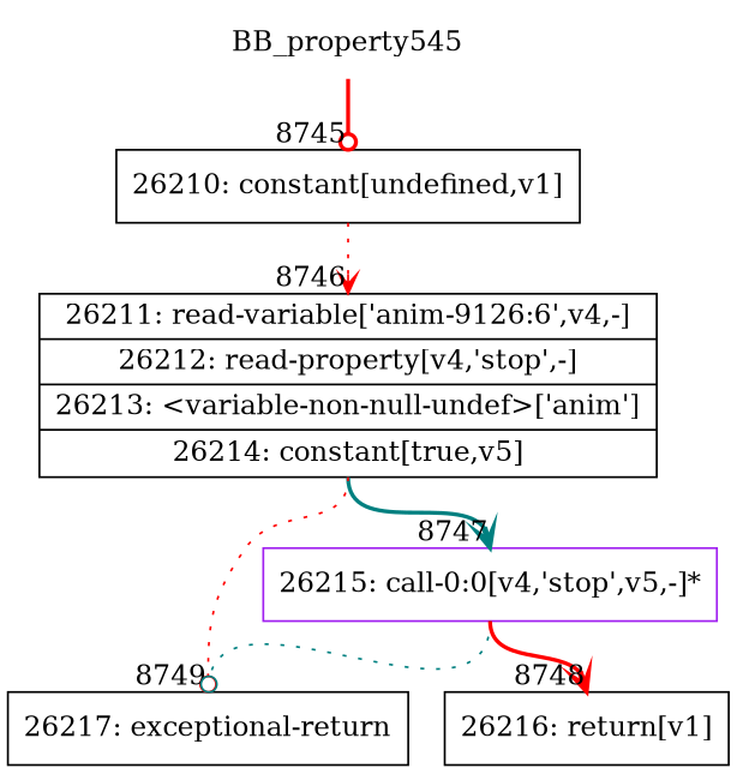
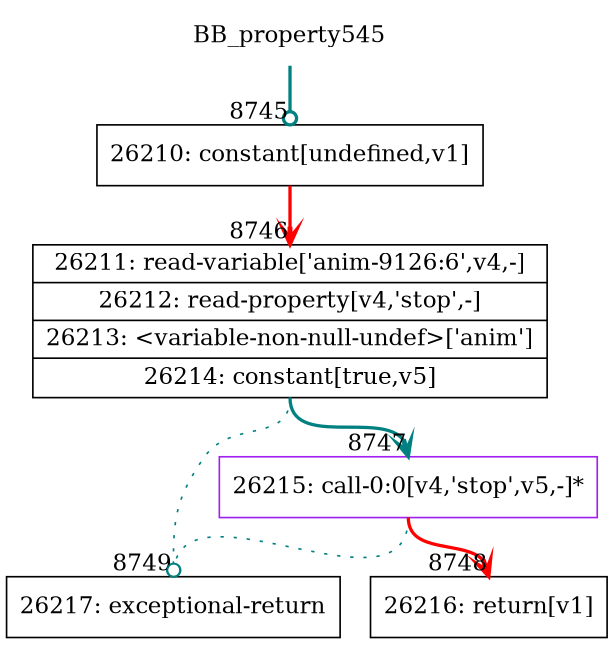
  digraph {
    rankdir=TD
    node [color=black shape=record]
    edge [arrowhead=odot color=teal headport=n style=bold tailport=s]
    n1 [color=red label=BB_property545 shape=none]
    n2 [label="{26210: constant[undefined,v1]}"]
    n3 [label="{26211: read-variable['anim-9126:6',v4,-]|26212: read-property[v4,'stop',-]|26213: \<variable-non-null-undef\>['anim']|26214: constant[true,v5]}"]
    n4 [color=purple label="{26215: call-0:0[v4,'stop',v5,-]*}"]
    n5 [label="{26217: exceptional-return}"]
    n6 [label="{26216: return[v1]}"]
-   n1 -> n2 [color=red headlabel="    8745"]
-   n2 -> n3 [arrowhead=vee color=red headlabel="      8746" style=dotted]
+   n1 -> n2 [headlabel="    8745"]
+   n2 -> n3 [arrowhead=vee color=red headlabel="      8746"]
    n3 -> n4 [arrowhead=vee headlabel="      8747"]
-   n3 -> n5 [color=red headlabel="      8749" style=dotted]
+   n3 -> n5 [headlabel="      8749" style=dotted]
    n4 -> n5 [style=dotted]
    n4 -> n6 [arrowhead=vee color=red headlabel="      8748"]
  }
